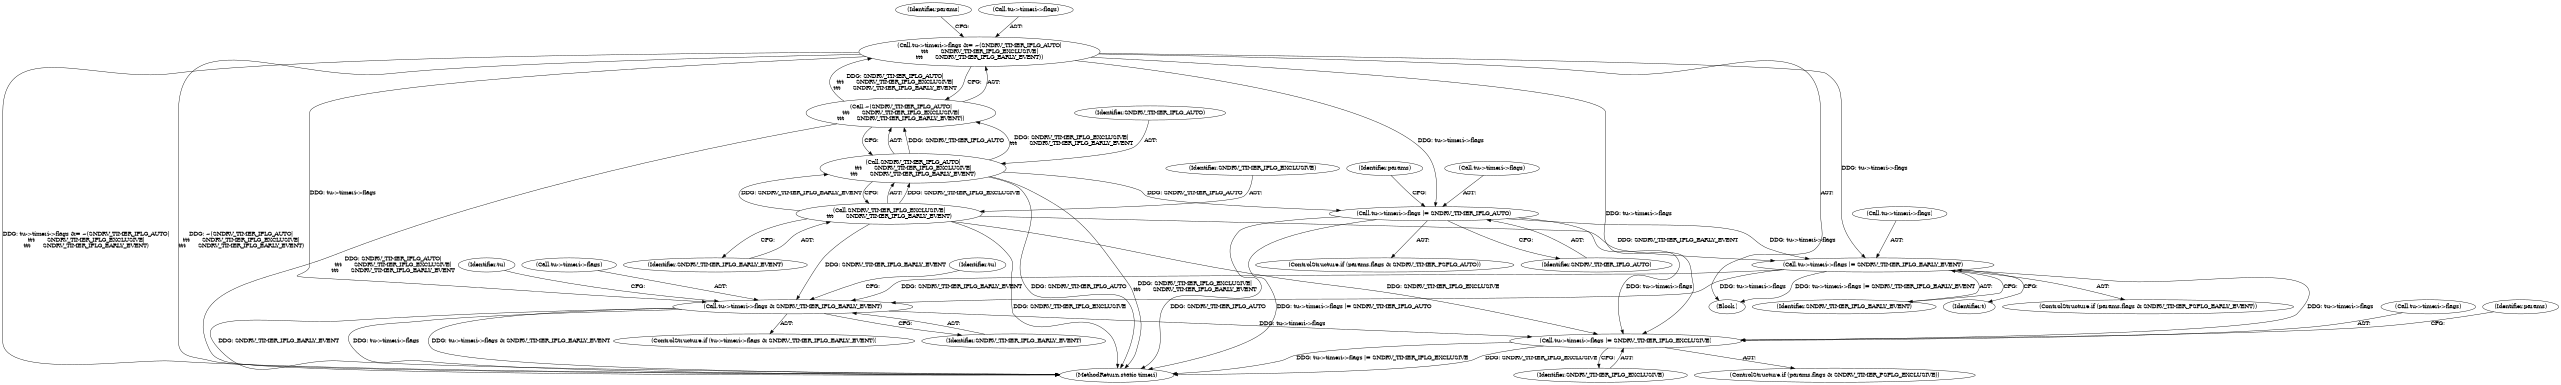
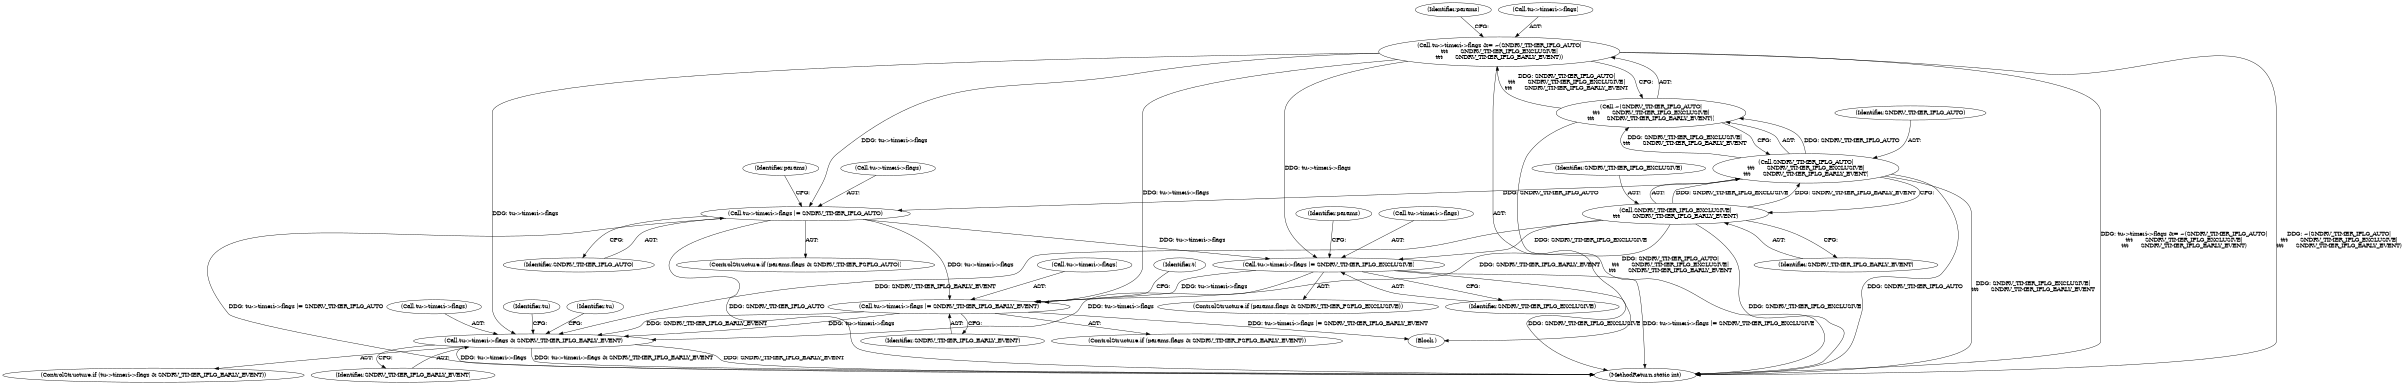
  digraph {
    n1 [label="(Call,tu->timeri->flags |= SNDRV_TIMER_IFLG_EARLY_EVENT)"]
    n2 [label="(Call,tu->timeri->flags & SNDRV_TIMER_IFLG_EARLY_EVENT)"]
    n3 [label="(ControlStructure,if (params.flags & SNDRV_TIMER_PSFLG_EARLY_EVENT))"]
    n4 [label="(Identifier,SNDRV_TIMER_IFLG_EARLY_EVENT)"]
    n5 [label="(Block,)"]
-   n6 [label="(MethodReturn,static timeri)"]
+   n6 [label="(MethodReturn,static int)"]
    n7 [label="(ControlStructure,if (tu->timeri->flags & SNDRV_TIMER_IFLG_EARLY_EVENT))"]
    n8 [label="(Identifier,SNDRV_TIMER_IFLG_EARLY_EVENT)"]
    n9 [label="(Call,tu->timeri->flags |= SNDRV_TIMER_IFLG_AUTO)"]
    n10 [label="(Call,tu->timeri->flags |= SNDRV_TIMER_IFLG_EXCLUSIVE)"]
    n11 [label="(Identifier,SNDRV_TIMER_IFLG_AUTO)"]
    n12 [label="(ControlStructure,if (params.flags & SNDRV_TIMER_PSFLG_AUTO))"]
    n13 [label="(ControlStructure,if (params.flags & SNDRV_TIMER_PSFLG_EXCLUSIVE))"]
    n14 [label="(Identifier,SNDRV_TIMER_IFLG_EXCLUSIVE)"]
    n15 [label="(Call,tu->timeri->flags &= ~(SNDRV_TIMER_IFLG_AUTO|\n\t\t\t       SNDRV_TIMER_IFLG_EXCLUSIVE|\n\t\t\t       SNDRV_TIMER_IFLG_EARLY_EVENT))"]
    n16 [label="(Call,~(SNDRV_TIMER_IFLG_AUTO|\n\t\t\t       SNDRV_TIMER_IFLG_EXCLUSIVE|\n\t\t\t       SNDRV_TIMER_IFLG_EARLY_EVENT))"]
    n17 [label="(Call,SNDRV_TIMER_IFLG_AUTO|\n\t\t\t       SNDRV_TIMER_IFLG_EXCLUSIVE|\n\t\t\t       SNDRV_TIMER_IFLG_EARLY_EVENT)"]
    n18 [label="(Call,SNDRV_TIMER_IFLG_EXCLUSIVE|\n\t\t\t       SNDRV_TIMER_IFLG_EARLY_EVENT)"]
    n19 [label="(Identifier,SNDRV_TIMER_IFLG_EARLY_EVENT)"]
    n20 [label="(Identifier,tu)"]
    n21 [label="(Identifier,SNDRV_TIMER_IFLG_EXCLUSIVE)"]
    n22 [label="(Identifier,params)"]
    n23 [label="(Call,tu->timeri->flags)"]
    n24 [label="(Call,tu->timeri->flags)"]
    n25 [label="(Identifier,params)"]
    n26 [label="(Call,tu->timeri->flags)"]
    n27 [label="(Call,tu->timeri->flags)"]
    n28 [label="(Identifier,t)"]
    n29 [label="(Identifier,SNDRV_TIMER_IFLG_AUTO)"]
    n30 [label="(Identifier,tu)"]
    n31 [label="(Identifier,params)"]
    n32 [label="(Call,tu->timeri->flags)"]
    n1 -> n2 [label="DDG: tu->timeri->flags"]
    n1 -> n2 [label="DDG: SNDRV_TIMER_IFLG_EARLY_EVENT"]
    n1 -> n3 [label="AST: "]
    n1 -> n4 [label="CFG: "]
    n1 -> n5 [label="DDG: tu->timeri->flags |= SNDRV_TIMER_IFLG_EARLY_EVENT"]
    n2 -> n6 [label="DDG: SNDRV_TIMER_IFLG_EARLY_EVENT"]
    n2 -> n6 [label="DDG: tu->timeri->flags"]
    n2 -> n6 [label="DDG: tu->timeri->flags & SNDRV_TIMER_IFLG_EARLY_EVENT"]
    n2 -> n7 [label="AST: "]
    n2 -> n8 [label="CFG: "]
    n4 -> n1 [label="AST: "]
    n8 -> n2 [label="AST: "]
    n9 -> n1 [label="DDG: tu->timeri->flags"]
    n9 -> n6 [label="DDG: SNDRV_TIMER_IFLG_AUTO"]
    n9 -> n6 [label="DDG: tu->timeri->flags |= SNDRV_TIMER_IFLG_AUTO"]
    n9 -> n10 [label="DDG: tu->timeri->flags"]
    n9 -> n11 [label="CFG: "]
    n9 -> n12 [label="AST: "]
    n10 -> n1 [label="DDG: tu->timeri->flags"]
-   n2 -> n10 [label="DDG: tu->timeri->flags"]
+   n10 -> n2 [label="DDG: tu->timeri->flags"]
    n10 -> n6 [label="DDG: tu->timeri->flags |= SNDRV_TIMER_IFLG_EXCLUSIVE"]
    n10 -> n6 [label="DDG: SNDRV_TIMER_IFLG_EXCLUSIVE"]
    n10 -> n13 [label="AST: "]
    n10 -> n14 [label="CFG: "]
    n11 -> n9 [label="AST: "]
    n14 -> n10 [label="AST: "]
    n15 -> n1 [label="DDG: tu->timeri->flags"]
    n15 -> n2 [label="DDG: tu->timeri->flags"]
    n15 -> n5 [label="AST: "]
    n15 -> n6 [label="DDG: tu->timeri->flags &= ~(SNDRV_TIMER_IFLG_AUTO|\n\t\t\t       SNDRV_TIMER_IFLG_EXCLUSIVE|\n\t\t\t       SNDRV_TIMER_IFLG_EARLY_EVENT)"]
    n15 -> n6 [label="DDG: ~(SNDRV_TIMER_IFLG_AUTO|\n\t\t\t       SNDRV_TIMER_IFLG_EXCLUSIVE|\n\t\t\t       SNDRV_TIMER_IFLG_EARLY_EVENT)"]
    n15 -> n9 [label="DDG: tu->timeri->flags"]
    n15 -> n10 [label="DDG: tu->timeri->flags"]
    n15 -> n16 [label="CFG: "]
    n16 -> n6 [label="DDG: SNDRV_TIMER_IFLG_AUTO|\n\t\t\t       SNDRV_TIMER_IFLG_EXCLUSIVE|\n\t\t\t       SNDRV_TIMER_IFLG_EARLY_EVENT"]
    n16 -> n15 [label="AST: "]
    n16 -> n15 [label="DDG: SNDRV_TIMER_IFLG_AUTO|\n\t\t\t       SNDRV_TIMER_IFLG_EXCLUSIVE|\n\t\t\t       SNDRV_TIMER_IFLG_EARLY_EVENT"]
    n16 -> n17 [label="CFG: "]
    n17 -> n6 [label="DDG: SNDRV_TIMER_IFLG_AUTO"]
    n17 -> n6 [label="DDG: SNDRV_TIMER_IFLG_EXCLUSIVE|\n\t\t\t       SNDRV_TIMER_IFLG_EARLY_EVENT"]
    n17 -> n9 [label="DDG: SNDRV_TIMER_IFLG_AUTO"]
    n17 -> n16 [label="AST: "]
    n17 -> n16 [label="DDG: SNDRV_TIMER_IFLG_AUTO"]
    n17 -> n16 [label="DDG: SNDRV_TIMER_IFLG_EXCLUSIVE|\n\t\t\t       SNDRV_TIMER_IFLG_EARLY_EVENT"]
    n17 -> n18 [label="CFG: "]
    n18 -> n1 [label="DDG: SNDRV_TIMER_IFLG_EARLY_EVENT"]
    n18 -> n2 [label="DDG: SNDRV_TIMER_IFLG_EARLY_EVENT"]
    n18 -> n6 [label="DDG: SNDRV_TIMER_IFLG_EXCLUSIVE"]
    n18 -> n10 [label="DDG: SNDRV_TIMER_IFLG_EXCLUSIVE"]
    n18 -> n17 [label="AST: "]
    n18 -> n17 [label="DDG: SNDRV_TIMER_IFLG_EXCLUSIVE"]
    n18 -> n17 [label="DDG: SNDRV_TIMER_IFLG_EARLY_EVENT"]
    n18 -> n19 [label="CFG: "]
    n19 -> n18 [label="AST: "]
    n20 -> n2 [label="CFG: "]
    n21 -> n18 [label="AST: "]
    n22 -> n15 [label="CFG: "]
    n23 -> n15 [label="AST: "]
    n24 -> n10 [label="AST: "]
    n25 -> n10 [label="CFG: "]
    n26 -> n9 [label="AST: "]
    n27 -> n1 [label="AST: "]
-   n1 -> n28 [label="CFG: "]
+   n28 -> n1 [label="CFG: "]
    n29 -> n17 [label="AST: "]
    n30 -> n2 [label="CFG: "]
    n31 -> n9 [label="CFG: "]
    n32 -> n2 [label="AST: "]
  }
